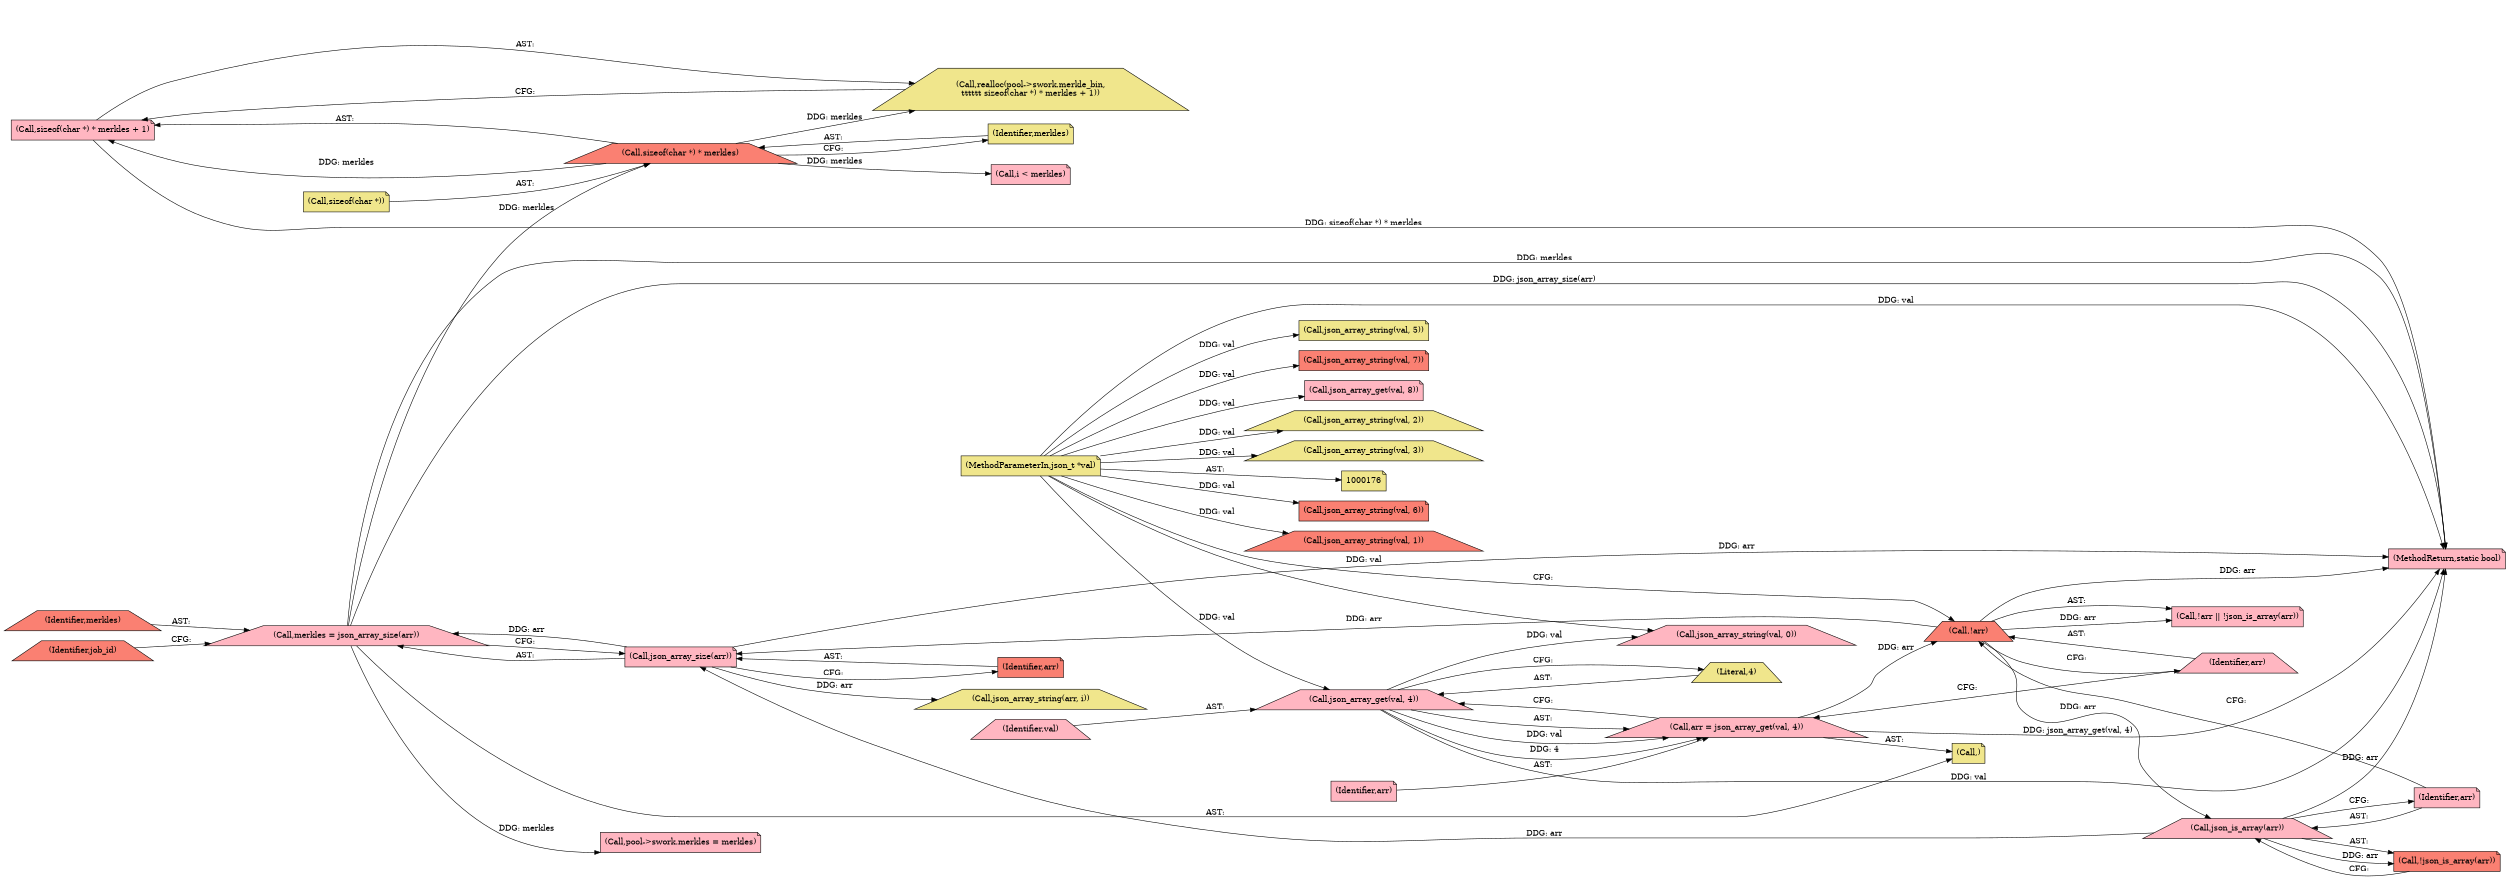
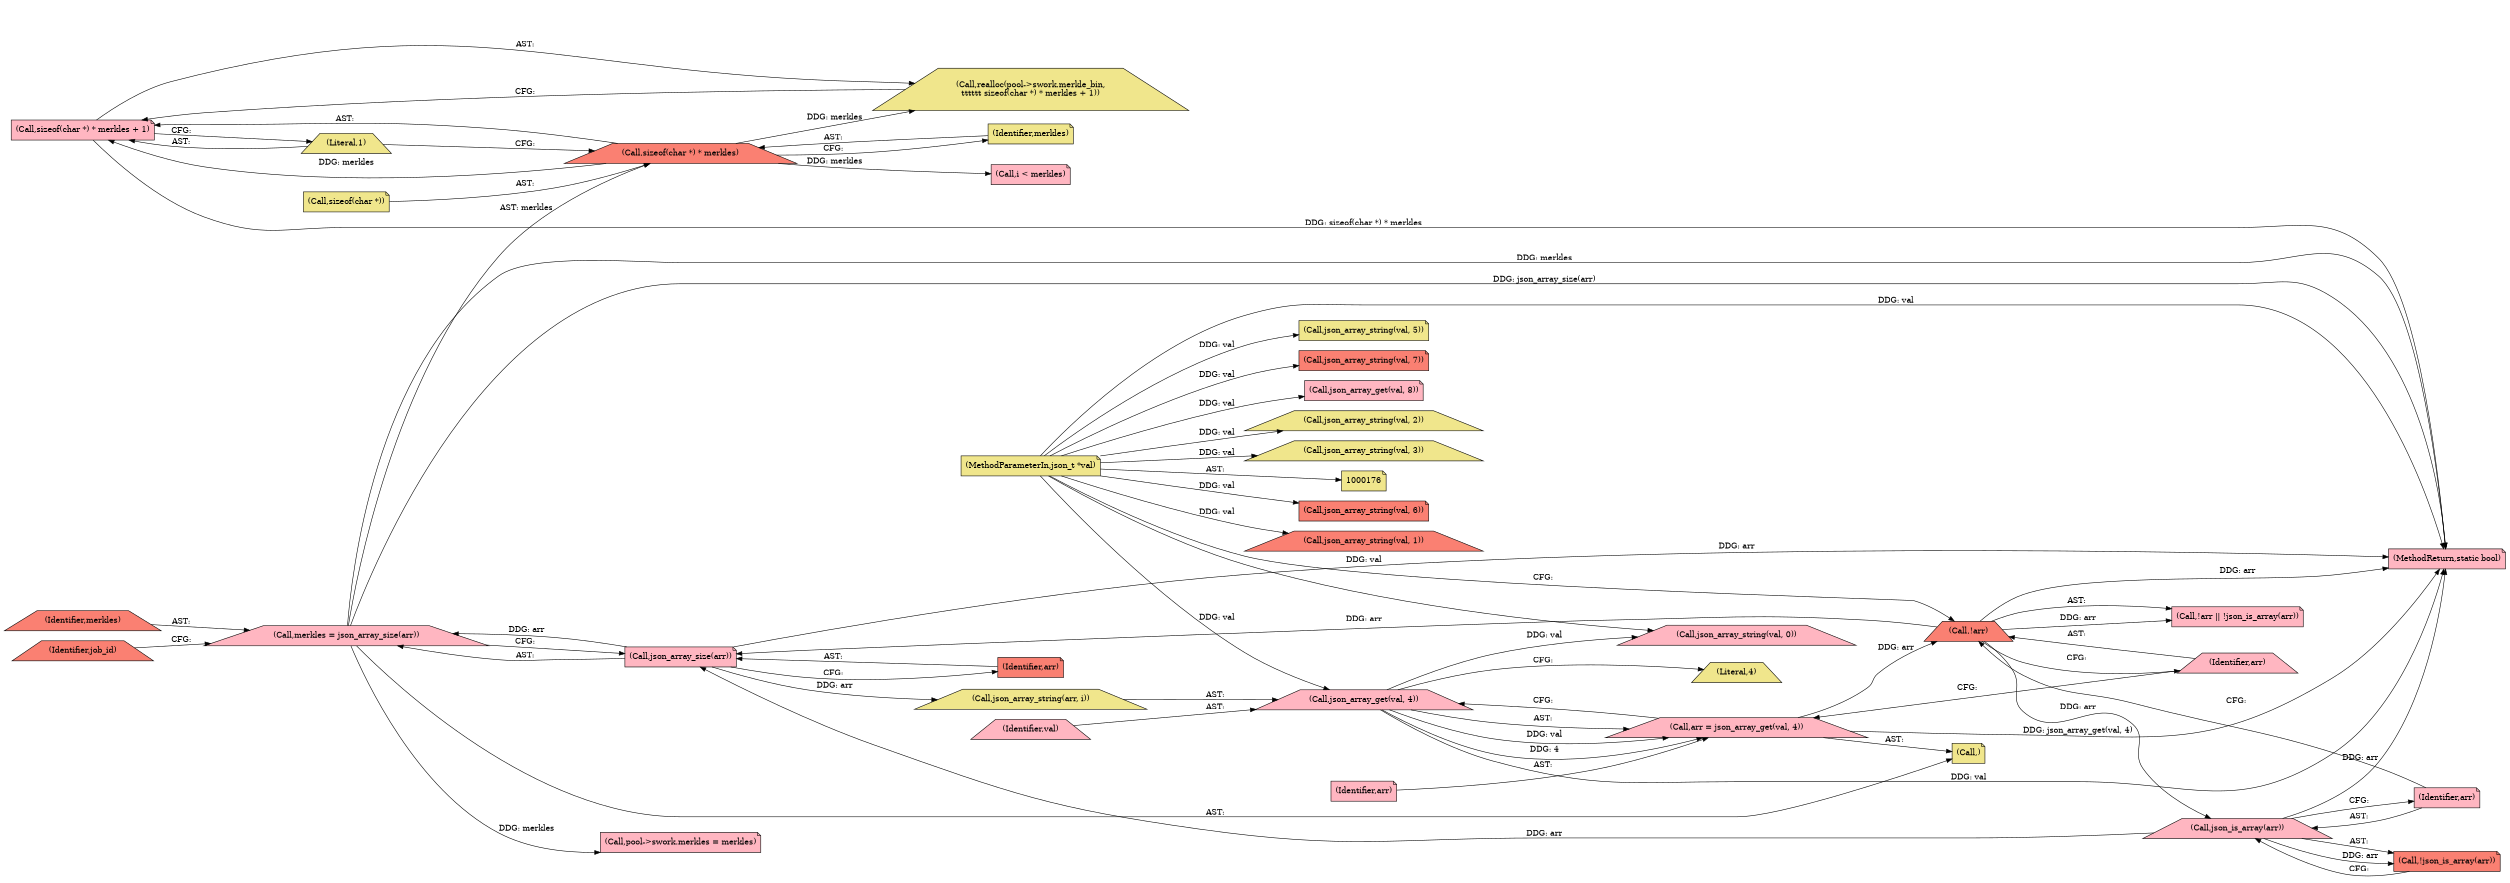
  digraph {
    rankdir=LR
    node [fillcolor=lightpink shape=note style=filled]
    n1 [label="(Call,sizeof(char *) * merkles + 1)"]
    n2 [fillcolor=khaki label="(Call,realloc(pool->swork.merkle_bin,\n\t\t\t\t\t\t sizeof(char *) * merkles + 1))" shape=trapezium]
+   n3 [fillcolor=khaki label="(Literal,1)" shape=trapezium]
    n4 [label="(MethodReturn,static bool)"]
    n5 [fillcolor=salmon label="(Call,sizeof(char *) * merkles)" shape=trapezium]
    n6 [fillcolor=khaki label="(Identifier,merkles)"]
    n7 [label="(Call,i < merkles)"]
    n8 [label="(Call,merkles = json_array_size(arr))" shape=trapezium]
    n9 [label="(Call,json_array_size(arr))"]
    n10 [fillcolor=khaki label="(Call,)"]
    n11 [label="(Call,pool->swork.merkles = merkles)"]
    n12 [fillcolor=khaki label="(Call,json_array_string(arr, i))" shape=trapezium]
    n13 [fillcolor=salmon label="(Identifier,arr)"]
    n14 [label="(Call,json_is_array(arr))" shape=trapezium]
    n15 [label="(Identifier,arr)"]
    n16 [fillcolor=salmon label="(Call,!json_is_array(arr))"]
    n17 [fillcolor=salmon label="(Call,!arr)" shape=trapezium]
    n18 [label="(Identifier,arr)" shape=trapezium]
    n19 [label="(Call,!arr || !json_is_array(arr))"]
    n20 [label="(Call,arr = json_array_get(val, 4))" shape=trapezium]
    n21 [label="(Call,json_array_get(val, 4))" shape=trapezium]
    n22 [fillcolor=khaki label="(Literal,4)" shape=trapezium]
    n23 [label="(Call,json_array_string(val, 0))" shape=trapezium]
    n24 [fillcolor=khaki label="(MethodParameterIn,json_t *val)"]
    n25 [fillcolor=salmon label="(Call,json_array_string(val, 6))"]
    n26 [fillcolor=salmon label="(Call,json_array_string(val, 1))" shape=trapezium]
    n27 [fillcolor=khaki label="(Call,json_array_string(val, 5))"]
    n28 [fillcolor=salmon label="(Call,json_array_string(val, 7))"]
    n29 [label="(Call,json_array_get(val, 8))"]
    n30 [fillcolor=khaki label="(Call,json_array_string(val, 2))" shape=trapezium]
    n31 [fillcolor=khaki label="(Call,json_array_string(val, 3))" shape=trapezium]
    n32 [fillcolor=khaki label=1000176]
    n33 [fillcolor=salmon label="(Identifier,job_id)" shape=trapezium]
    n34 [fillcolor=khaki label="(Call,sizeof(char *))"]
    n35 [fillcolor=salmon label="(Identifier,merkles)" shape=trapezium]
    n36 [label="(Identifier,arr)"]
    n37 [label="(Identifier,val)" shape=trapezium]
    n1 -> n2 [label="AST: "]
+   n1 -> n3 [label="CFG: "]
    n1 -> n4 [label="DDG: sizeof(char *) * merkles"]
    n2 -> n1 [label="CFG: "]
+   n3 -> n1 [label="AST: "]
+   n3 -> n5 [label="CFG: "]
    n5 -> n1 [label="AST: "]
    n5 -> n1 [label="DDG: merkles"]
    n5 -> n2 [label="DDG: merkles"]
    n5 -> n6 [label="CFG: "]
    n5 -> n7 [label="DDG: merkles"]
    n6 -> n5 [label="AST: "]
    n8 -> n4 [label="DDG: merkles"]
    n8 -> n4 [label="DDG: json_array_size(arr)"]
-   n8 -> n5 [label="DDG: merkles"]
+   n8 -> n5 [label="AST: merkles"]
    n8 -> n9 [label="CFG: "]
    n8 -> n10 [label="AST: "]
    n8 -> n11 [label="DDG: merkles"]
    n9 -> n4 [label="DDG: arr"]
    n9 -> n8 [label="AST: "]
    n9 -> n8 [label="DDG: arr"]
    n9 -> n12 [label="DDG: arr"]
    n9 -> n13 [label="CFG: "]
    n13 -> n9 [label="AST: "]
    n14 -> n4 [label="DDG: arr"]
    n14 -> n9 [label="DDG: arr"]
    n14 -> n15 [label="CFG: "]
    n14 -> n16 [label="AST: "]
    n14 -> n16 [label="DDG: arr"]
    n15 -> n14 [label="AST: "]
    n15 -> n17 [label="CFG: "]
    n16 -> n14 [label="CFG: "]
    n17 -> n4 [label="DDG: arr"]
    n17 -> n9 [label="DDG: arr"]
    n17 -> n14 [label="DDG: arr"]
    n17 -> n18 [label="CFG: "]
    n17 -> n19 [label="AST: "]
    n17 -> n19 [label="DDG: arr"]
    n18 -> n17 [label="AST: "]
    n18 -> n20 [label="CFG: "]
    n20 -> n4 [label="DDG: json_array_get(val, 4)"]
    n20 -> n10 [label="AST: "]
    n20 -> n17 [label="DDG: arr"]
    n20 -> n21 [label="CFG: "]
    n21 -> n4 [label="DDG: val"]
    n21 -> n20 [label="AST: "]
    n21 -> n20 [label="DDG: val"]
    n21 -> n20 [label="DDG: 4"]
    n21 -> n22 [label="CFG: "]
    n21 -> n23 [label="DDG: val"]
-   n22 -> n21 [label="AST: "]
+   n12 -> n21 [label="AST: "]
    n24 -> n4 [label="DDG: val"]
    n24 -> n17 [label="CFG: "]
    n24 -> n21 [label="DDG: val"]
    n24 -> n23 [label="DDG: val"]
    n24 -> n25 [label="DDG: val"]
    n24 -> n26 [label="DDG: val"]
    n24 -> n27 [label="DDG: val"]
    n24 -> n28 [label="DDG: val"]
    n24 -> n29 [label="DDG: val"]
    n24 -> n30 [label="DDG: val"]
    n24 -> n31 [label="DDG: val"]
    n24 -> n32 [label="AST: "]
    n33 -> n8 [label="CFG: "]
    n34 -> n5 [label="AST: "]
    n35 -> n8 [label="AST: "]
    n36 -> n20 [label="AST: "]
    n37 -> n21 [label="AST: "]
  }
